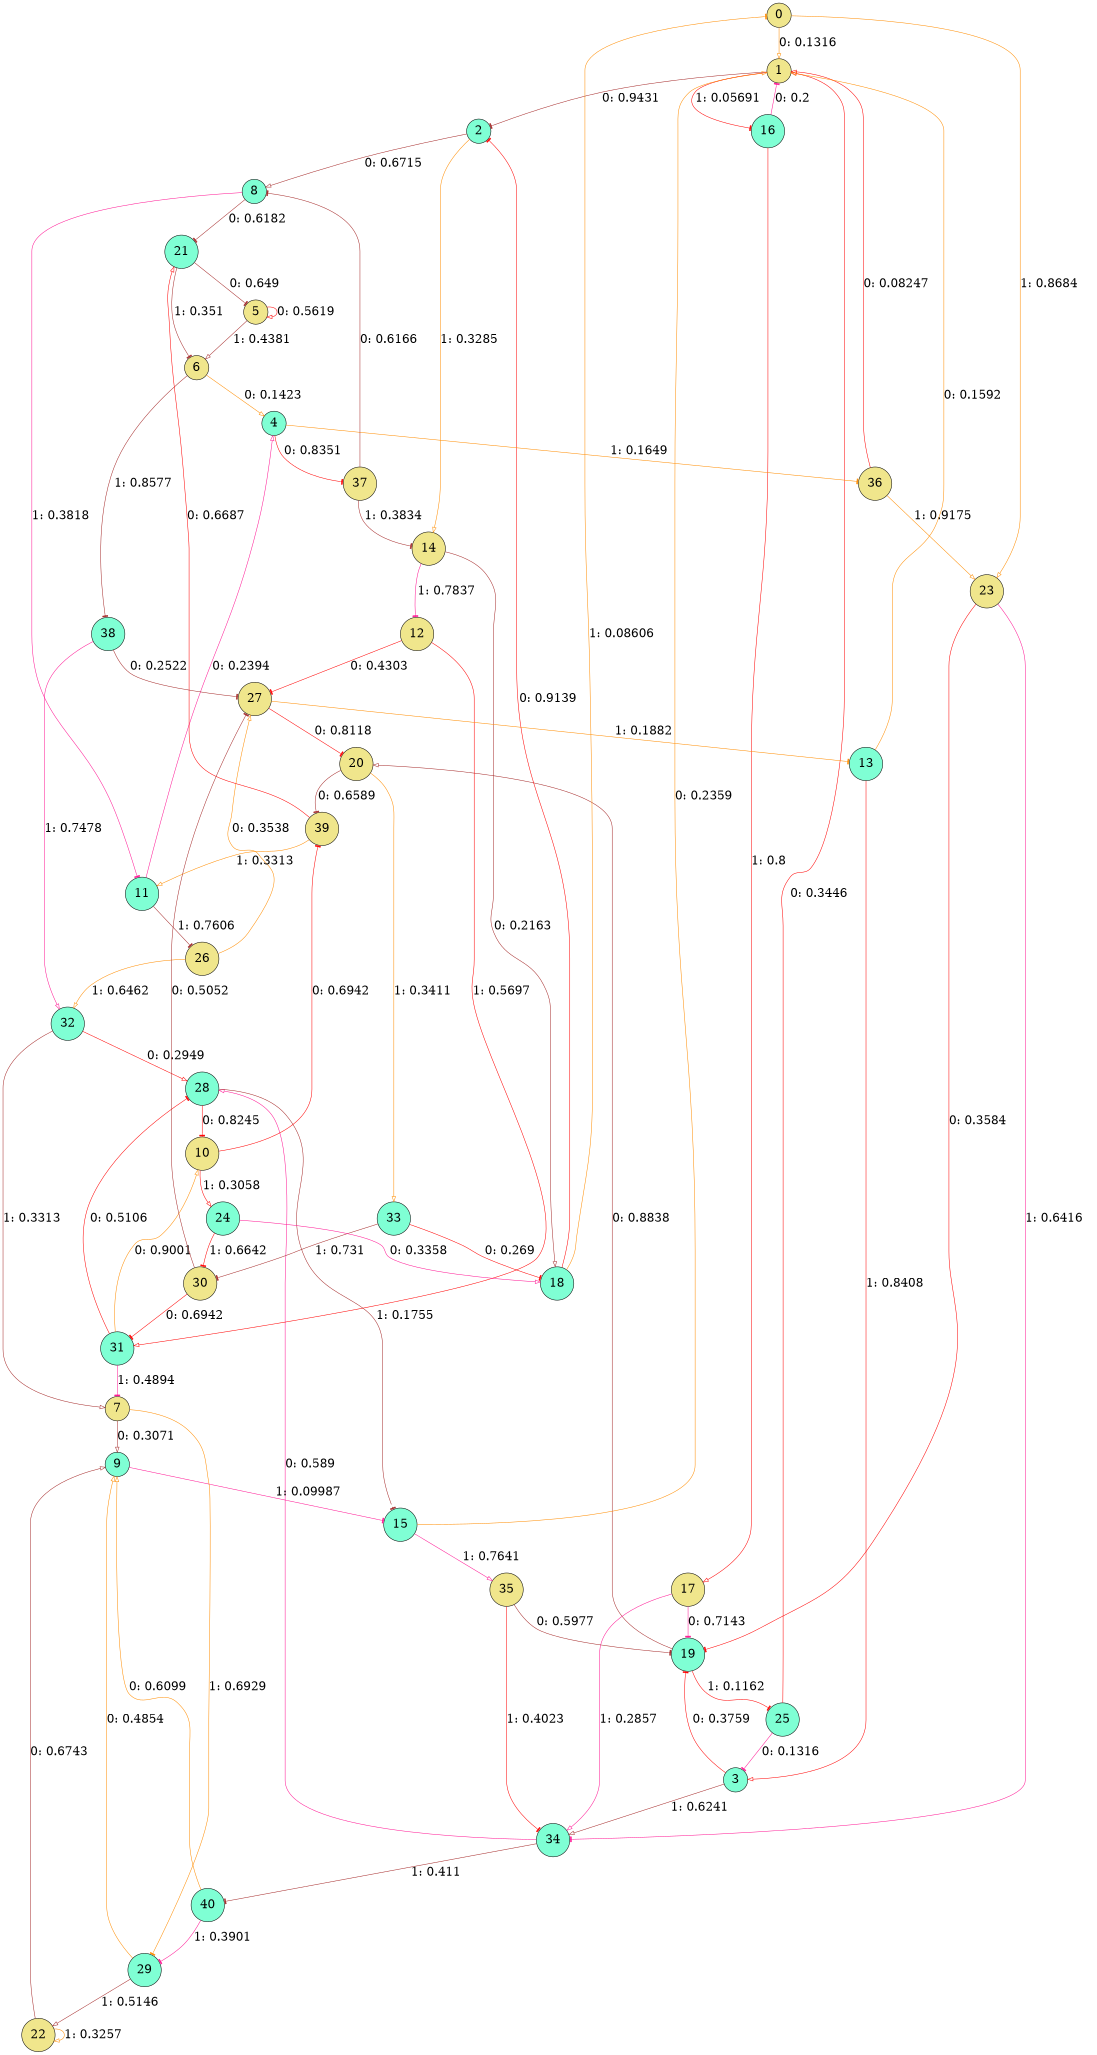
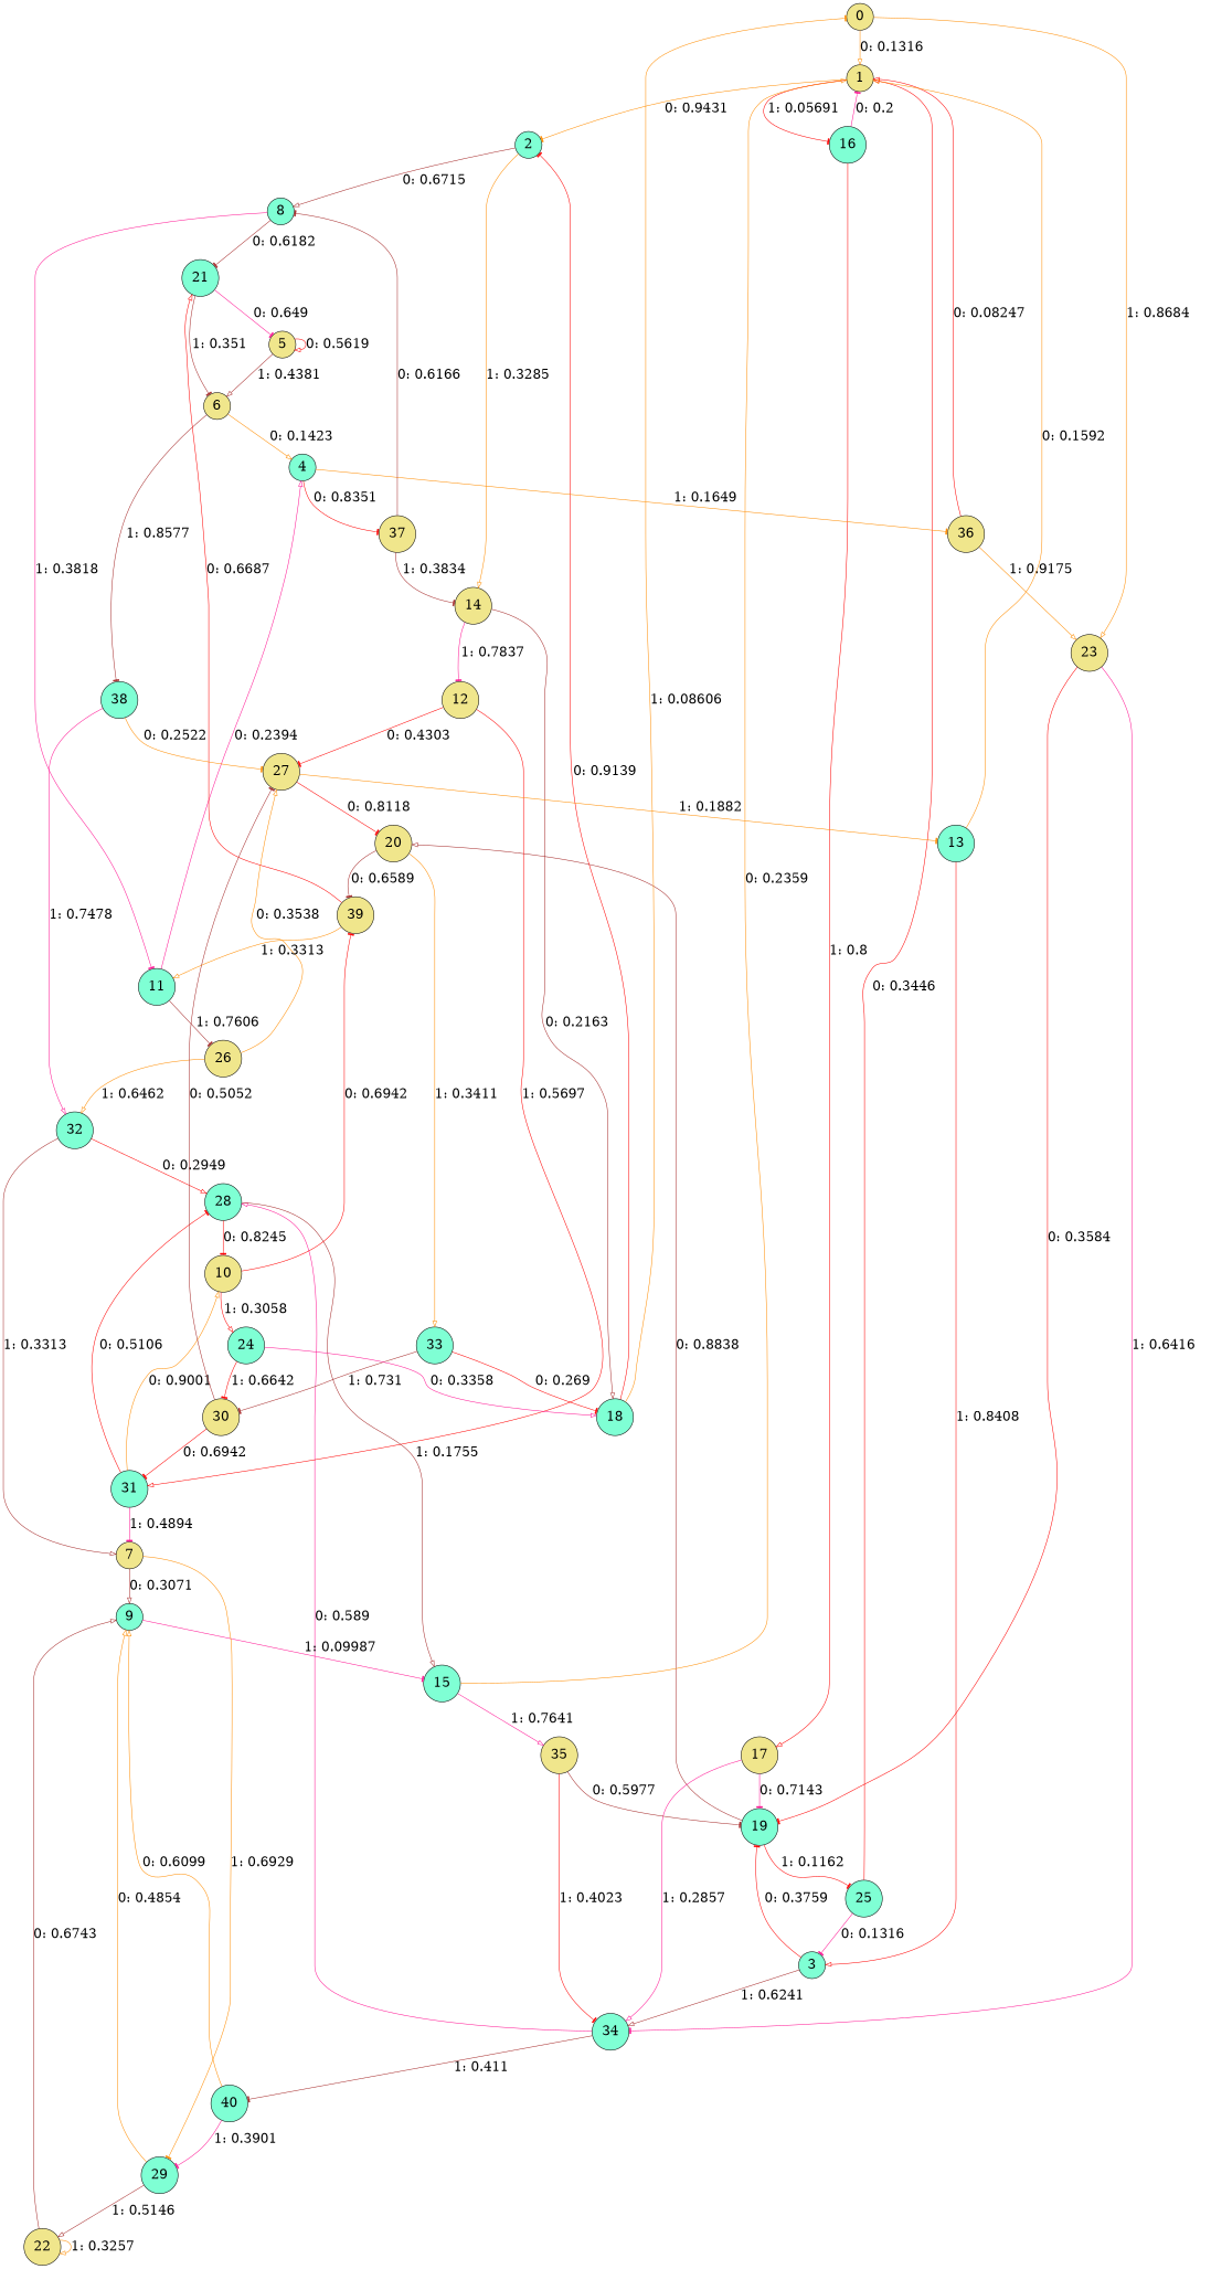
  digraph {
    node [fillcolor=aquamarine fontsize=24 shape=circle style=filled]
    edge [arrowhead=tee color=red fontsize=24]
    0 [fillcolor=khaki]
    1 [fillcolor=khaki]
    23 [fillcolor=khaki]
    2
    16
    19
    34
    8
    14 [fillcolor=khaki]
    17 [fillcolor=khaki]
    20 [fillcolor=khaki]
    25
    28
    40
    21
    11
    12 [fillcolor=khaki]
    18
    5 [fillcolor=khaki]
    6 [fillcolor=khaki]
    4
    26 [fillcolor=khaki]
    27 [fillcolor=khaki]
    31
    3
    39 [fillcolor=khaki]
    33
    10 [fillcolor=khaki]
    15
    9
    29
    37 [fillcolor=khaki]
    36 [fillcolor=khaki]
    38
    32
    13
    7 [fillcolor=khaki]
    22 [fillcolor=khaki]
    24
    35 [fillcolor=khaki]
    30 [fillcolor=khaki]
    0 -> 1 [arrowhead=onormal color=darkorange label="0: 0.1316   "]
    0 -> 23 [arrowhead=onormal color=darkorange label="1: 0.8684   "]
-   1 -> 2 [color=brown label="0: 0.9431   "]
+   1 -> 2 [color=darkorange label="0: 0.9431   "]
    1 -> 16 [label="1: 0.05691  "]
    23 -> 19 [label="0: 0.3584   "]
    23 -> 34 [color=deeppink label="1: 0.6416   "]
    2 -> 8 [arrowhead=onormal color=brown label="0: 0.6715   "]
    2 -> 14 [arrowhead=onormal color=darkorange label="1: 0.3285   "]
    16 -> 1 [color=deeppink label="0: 0.2      "]
    16 -> 17 [arrowhead=onormal label="1: 0.8      "]
    19 -> 20 [arrowhead=onormal color=brown label="0: 0.8838   "]
    19 -> 25 [label="1: 0.1162   "]
    34 -> 28 [arrowhead=onormal color=deeppink label="0: 0.589    "]
    34 -> 40 [color=brown label="1: 0.411    "]
    8 -> 21 [color=brown label="0: 0.6182   "]
    8 -> 11 [color=deeppink label="1: 0.3818   "]
    14 -> 12 [color=deeppink label="1: 0.7837   "]
    14 -> 18 [arrowhead=onormal color=brown label="0: 0.2163   "]
    17 -> 19 [color=deeppink label="0: 0.7143   "]
    17 -> 34 [arrowhead=onormal color=deeppink label="1: 0.2857   "]
    20 -> 39 [color=brown label="0: 0.6589   "]
    20 -> 33 [arrowhead=onormal color=darkorange label="1: 0.3411   "]
    25 -> 1 [arrowhead=onormal label="0: 0.3446   "]
    25 -> 3 [color=deeppink label="0: 0.1316   "]
    28 -> 10 [label="0: 0.8245   "]
-   28 -> 15 [color=brown label="1: 0.1755   "]
+   28 -> 15 [arrowhead=onormal color=brown label="1: 0.1755   "]
    40 -> 9 [arrowhead=onormal color=darkorange label="0: 0.6099   "]
    40 -> 29 [color=deeppink label="1: 0.3901   "]
-   21 -> 5 [color=brown label="0: 0.649    "]
+   21 -> 5 [color=deeppink label="0: 0.649    "]
    21 -> 6 [color=brown label="1: 0.351    "]
    11 -> 4 [arrowhead=onormal color=deeppink label="0: 0.2394   "]
    11 -> 26 [color=brown label="1: 0.7606   "]
    12 -> 27 [label="0: 0.4303   "]
    12 -> 31 [arrowhead=onormal label="1: 0.5697   "]
    18 -> 0 [color=darkorange label="1: 0.08606  "]
    18 -> 2 [label="0: 0.9139   "]
    5 -> 5 [arrowhead=onormal label="0: 0.5619   "]
    5 -> 6 [arrowhead=onormal color=brown label="1: 0.4381   "]
    6 -> 4 [arrowhead=onormal color=darkorange label="0: 0.1423   "]
    6 -> 38 [color=brown label="1: 0.8577   "]
    4 -> 37 [label="0: 0.8351   "]
    4 -> 36 [color=darkorange label="1: 0.1649   "]
    26 -> 27 [arrowhead=onormal color=darkorange label="0: 0.3538   "]
    26 -> 32 [arrowhead=onormal color=darkorange label="1: 0.6462   "]
    27 -> 20 [label="0: 0.8118   "]
    27 -> 13 [color=darkorange label="1: 0.1882   "]
    31 -> 28 [label="0: 0.5106   "]
    31 -> 10 [arrowhead=onormal color=darkorange label="0: 0.9001   "]
    31 -> 7 [color=deeppink label="1: 0.4894   "]
    3 -> 19 [label="0: 0.3759   "]
    3 -> 34 [arrowhead=onormal color=brown label="1: 0.6241   "]
    39 -> 21 [arrowhead=onormal label="0: 0.6687   "]
    39 -> 11 [arrowhead=onormal color=darkorange label="1: 0.3313   "]
    33 -> 18 [label="0: 0.269    "]
    33 -> 30 [color=brown label="1: 0.731    "]
    10 -> 39 [label="0: 0.6942   "]
    10 -> 24 [arrowhead=onormal label="1: 0.3058   "]
    15 -> 1 [arrowhead=onormal color=darkorange label="0: 0.2359   "]
    15 -> 35 [arrowhead=onormal color=deeppink label="1: 0.7641   "]
    9 -> 15 [color=deeppink label="1: 0.09987  "]
    29 -> 9 [arrowhead=onormal color=darkorange label="0: 0.4854   "]
    29 -> 22 [arrowhead=onormal color=brown label="1: 0.5146   "]
    37 -> 8 [color=brown label="0: 0.6166   "]
    37 -> 14 [color=brown label="1: 0.3834   "]
    36 -> 1 [arrowhead=onormal label="0: 0.08247  "]
    36 -> 23 [arrowhead=onormal color=darkorange label="1: 0.9175   "]
-   38 -> 27 [color=brown label="0: 0.2522   "]
+   38 -> 27 [color=darkorange label="0: 0.2522   "]
    38 -> 32 [arrowhead=onormal color=deeppink label="1: 0.7478   "]
    32 -> 28 [arrowhead=onormal label="0: 0.2949   "]
    32 -> 7 [arrowhead=onormal color=brown label="1: 0.3313   "]
    13 -> 1 [arrowhead=onormal color=darkorange label="0: 0.1592   "]
    13 -> 3 [arrowhead=onormal label="1: 0.8408   "]
    7 -> 9 [arrowhead=onormal color=brown label="0: 0.3071   "]
    7 -> 29 [color=darkorange label="1: 0.6929   "]
    22 -> 9 [arrowhead=onormal color=brown label="0: 0.6743   "]
    22 -> 22 [arrowhead=onormal color=darkorange label="1: 0.3257   "]
    24 -> 18 [arrowhead=onormal color=deeppink label="0: 0.3358   "]
    24 -> 30 [label="1: 0.6642   "]
    35 -> 19 [color=brown label="0: 0.5977   "]
    35 -> 34 [label="1: 0.4023   "]
    30 -> 27 [color=brown label="0: 0.5052   "]
    30 -> 31 [label="0: 0.6942   "]
  }
